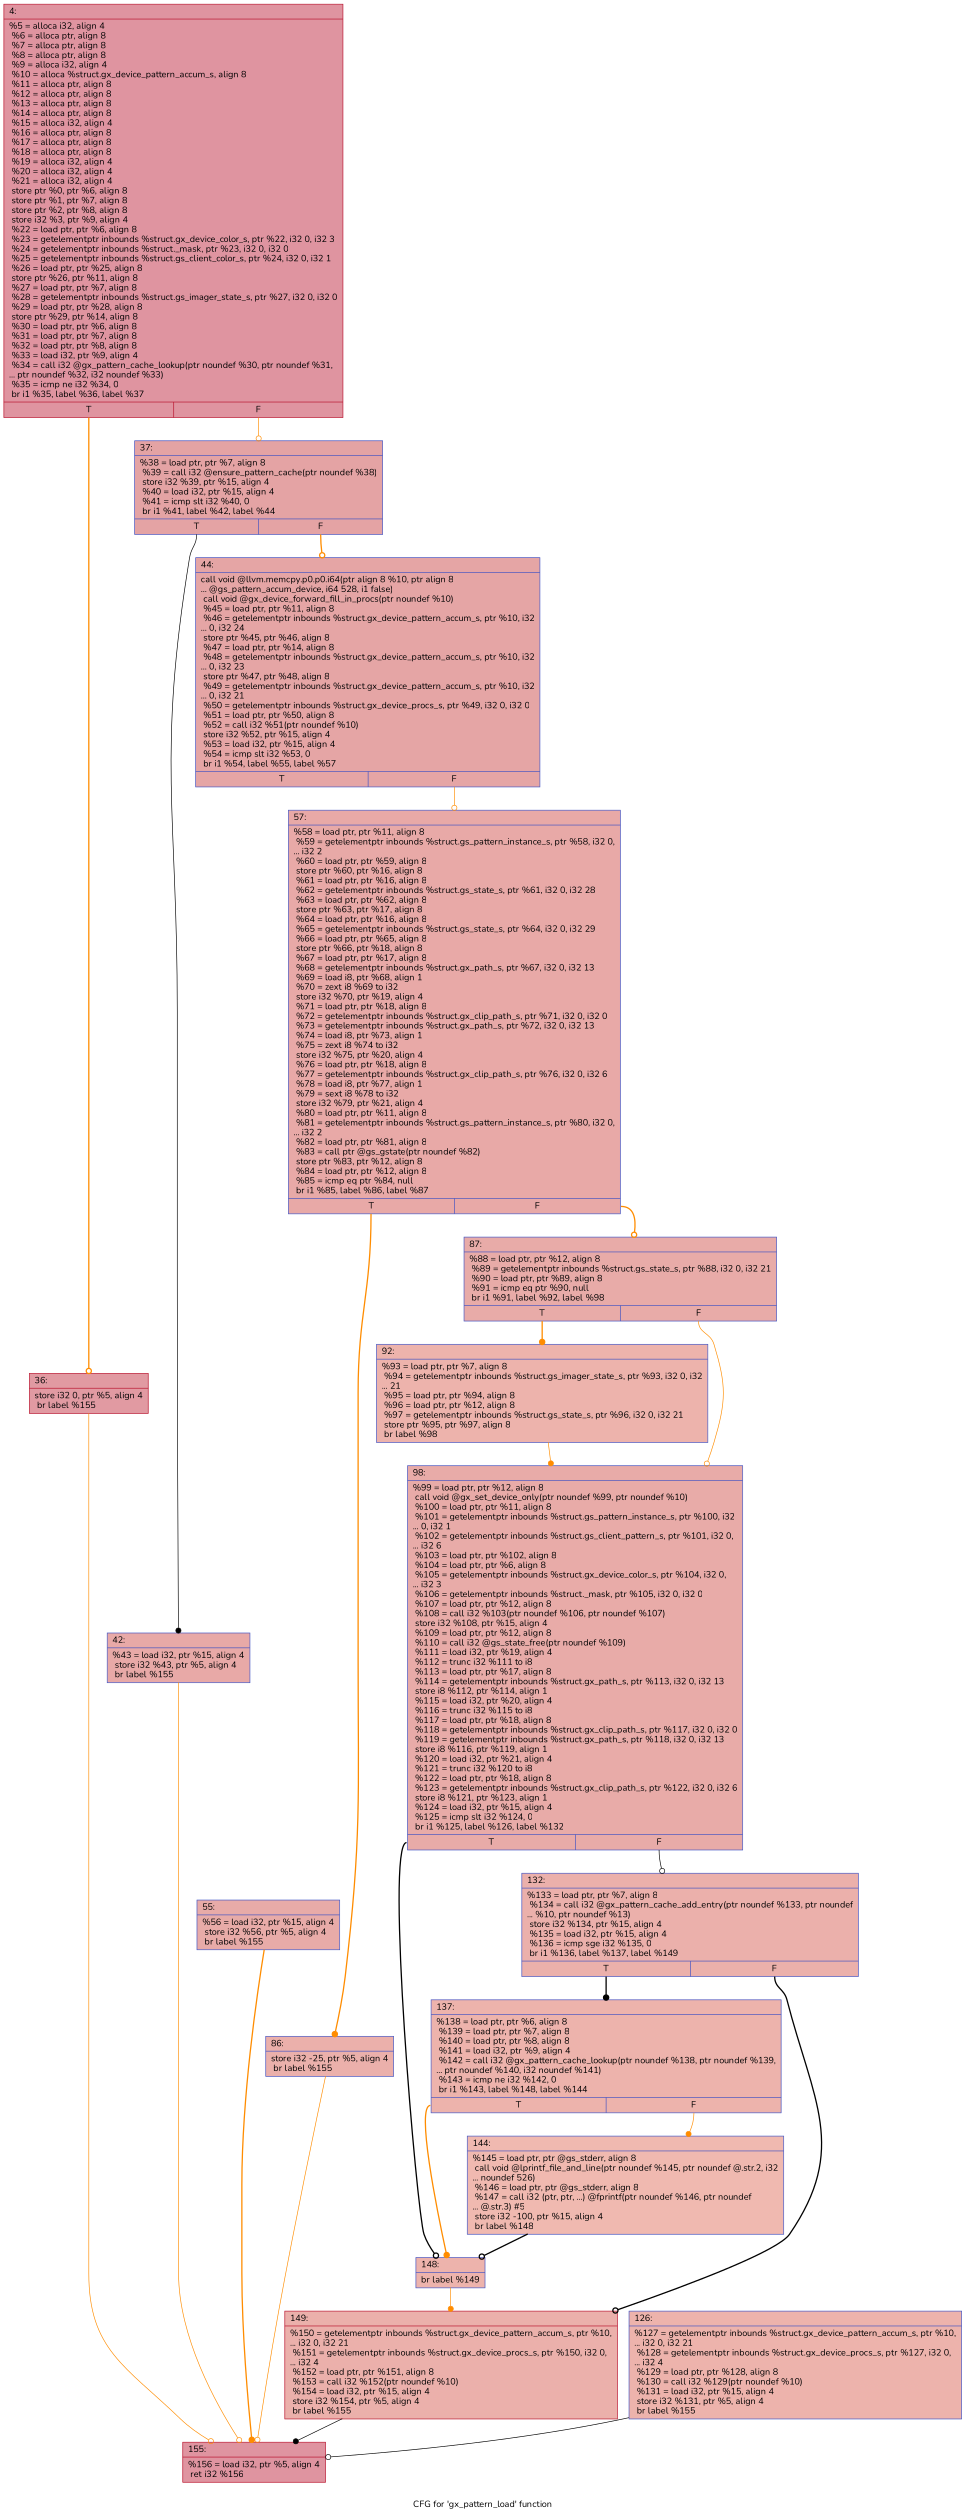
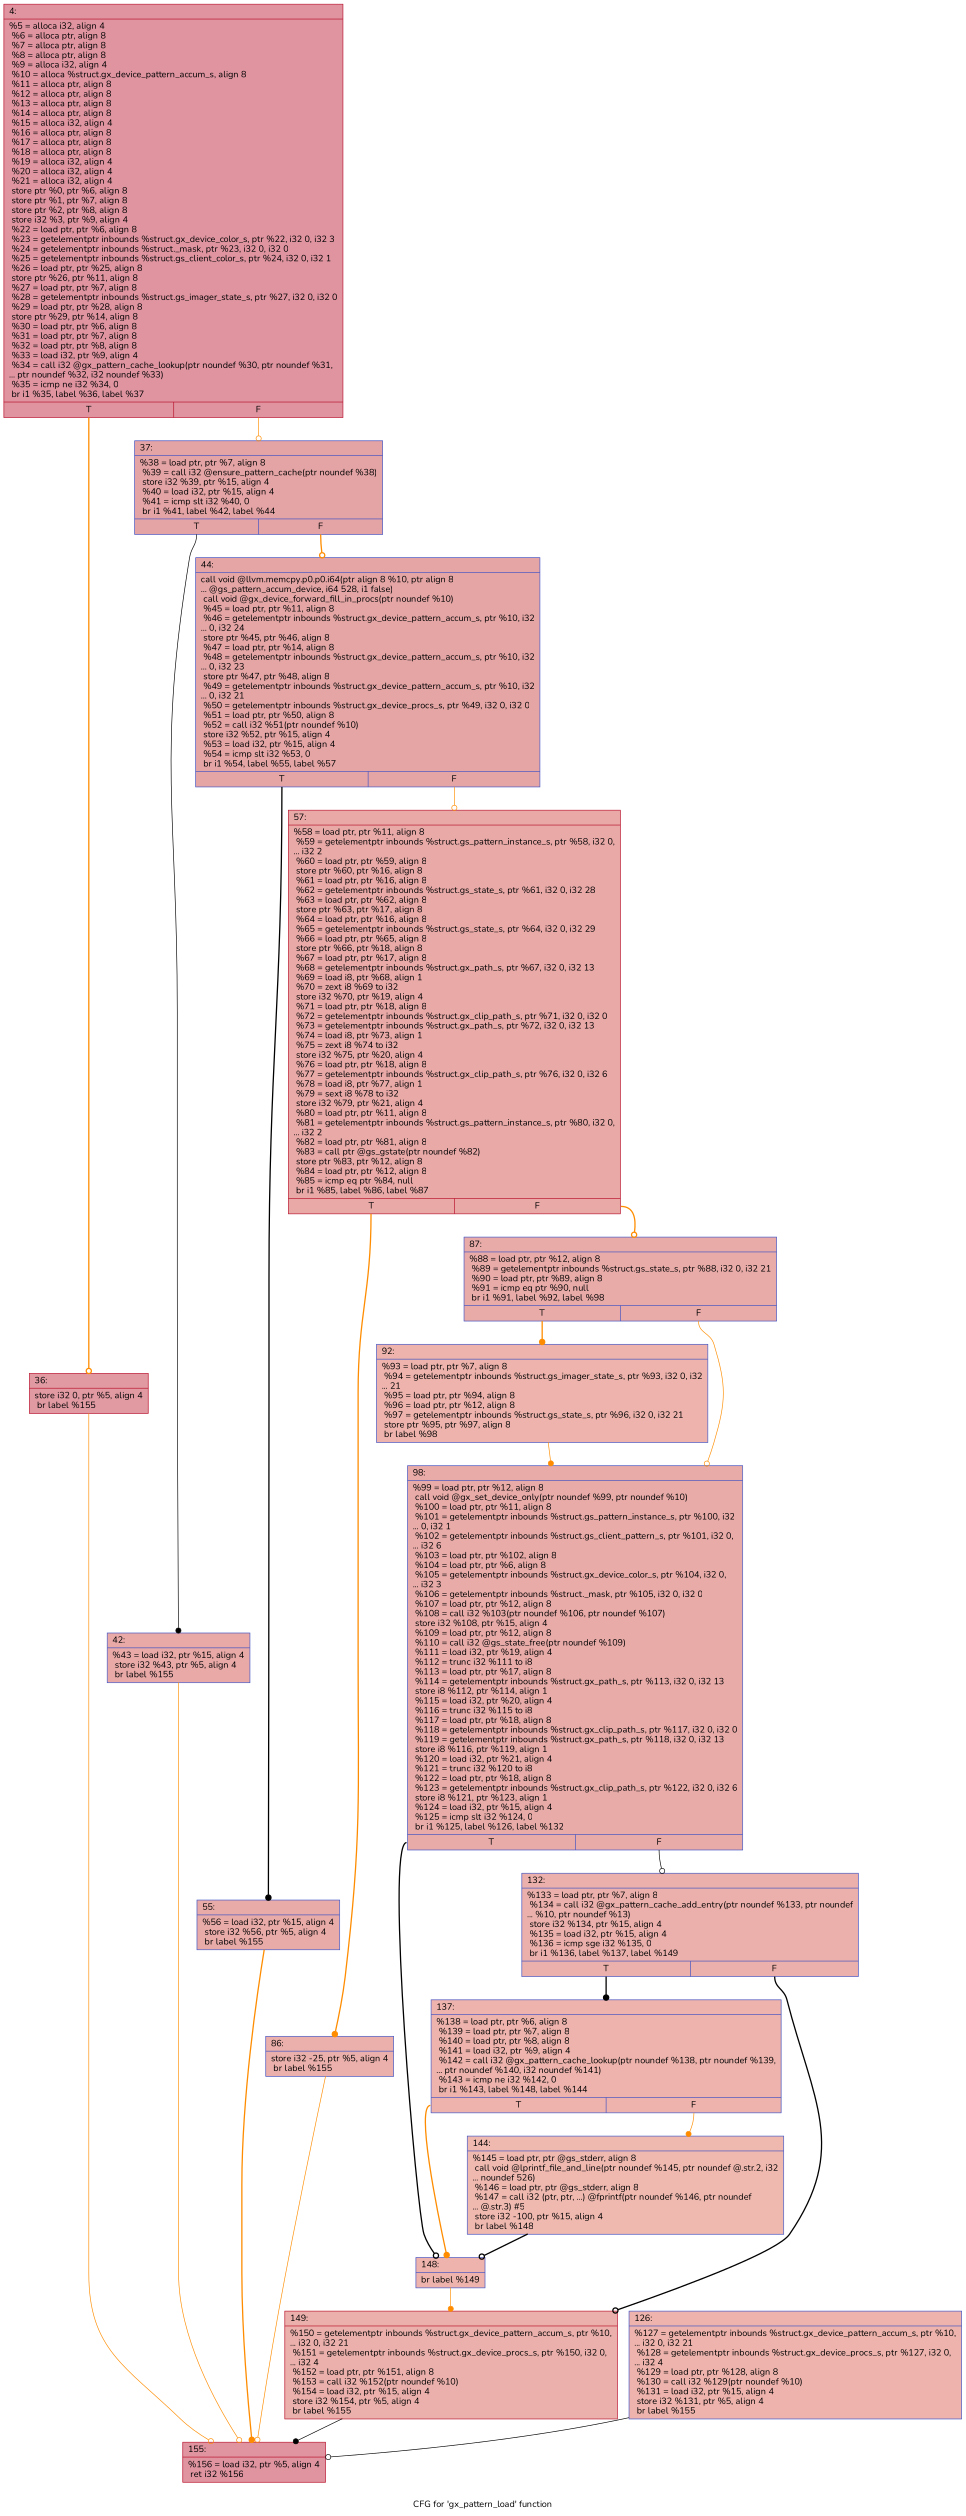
  digraph {
    fontname=Nunito
    label="CFG for 'gx_pattern_load' function"
    node [color="#3d50c3ff" fillcolor="#d6524470" fontname=Nunito shape=record style=filled]
    edge [arrowhead=odot color=darkorange fontname=Nunito style=solid]
    n1 [color="#b70d28ff" fillcolor="#b70d2870" label="{4:\l|  %5 = alloca i32, align 4\l  %6 = alloca ptr, align 8\l  %7 = alloca ptr, align 8\l  %8 = alloca ptr, align 8\l  %9 = alloca i32, align 4\l  %10 = alloca %struct.gx_device_pattern_accum_s, align 8\l  %11 = alloca ptr, align 8\l  %12 = alloca ptr, align 8\l  %13 = alloca ptr, align 8\l  %14 = alloca ptr, align 8\l  %15 = alloca i32, align 4\l  %16 = alloca ptr, align 8\l  %17 = alloca ptr, align 8\l  %18 = alloca ptr, align 8\l  %19 = alloca i32, align 4\l  %20 = alloca i32, align 4\l  %21 = alloca i32, align 4\l  store ptr %0, ptr %6, align 8\l  store ptr %1, ptr %7, align 8\l  store ptr %2, ptr %8, align 8\l  store i32 %3, ptr %9, align 4\l  %22 = load ptr, ptr %6, align 8\l  %23 = getelementptr inbounds %struct.gx_device_color_s, ptr %22, i32 0, i32 3\l  %24 = getelementptr inbounds %struct._mask, ptr %23, i32 0, i32 0\l  %25 = getelementptr inbounds %struct.gs_client_color_s, ptr %24, i32 0, i32 1\l  %26 = load ptr, ptr %25, align 8\l  store ptr %26, ptr %11, align 8\l  %27 = load ptr, ptr %7, align 8\l  %28 = getelementptr inbounds %struct.gs_imager_state_s, ptr %27, i32 0, i32 0\l  %29 = load ptr, ptr %28, align 8\l  store ptr %29, ptr %14, align 8\l  %30 = load ptr, ptr %6, align 8\l  %31 = load ptr, ptr %7, align 8\l  %32 = load ptr, ptr %8, align 8\l  %33 = load i32, ptr %9, align 4\l  %34 = call i32 @gx_pattern_cache_lookup(ptr noundef %30, ptr noundef %31,\l... ptr noundef %32, i32 noundef %33)\l  %35 = icmp ne i32 %34, 0\l  br i1 %35, label %36, label %37\l|{<s0>T|<s1>F}}"]
    n2 [color="#b70d28ff" fillcolor="#bb1b2c70" label="{36:\l|  store i32 0, ptr %5, align 4\l  br label %155\l}"]
    n3 [fillcolor="#c32e3170" label="{37:\l|  %38 = load ptr, ptr %7, align 8\l  %39 = call i32 @ensure_pattern_cache(ptr noundef %38)\l  store i32 %39, ptr %15, align 4\l  %40 = load i32, ptr %15, align 4\l  %41 = icmp slt i32 %40, 0\l  br i1 %41, label %42, label %44\l|{<s0>T|<s1>F}}"]
    n4 [color="#b70d28ff" fillcolor="#b70d2870" label="{155:\l|  %156 = load i32, ptr %5, align 4\l  ret i32 %156\l}"]
    n5 [fillcolor="#ca3b3770" label="{42:\l|  %43 = load i32, ptr %15, align 4\l  store i32 %43, ptr %5, align 4\l  br label %155\l}"]
    n6 [fillcolor="#c5333470" label="{44:\l|  call void @llvm.memcpy.p0.p0.i64(ptr align 8 %10, ptr align 8\l... @gs_pattern_accum_device, i64 528, i1 false)\l  call void @gx_device_forward_fill_in_procs(ptr noundef %10)\l  %45 = load ptr, ptr %11, align 8\l  %46 = getelementptr inbounds %struct.gx_device_pattern_accum_s, ptr %10, i32\l... 0, i32 24\l  store ptr %45, ptr %46, align 8\l  %47 = load ptr, ptr %14, align 8\l  %48 = getelementptr inbounds %struct.gx_device_pattern_accum_s, ptr %10, i32\l... 0, i32 23\l  store ptr %47, ptr %48, align 8\l  %49 = getelementptr inbounds %struct.gx_device_pattern_accum_s, ptr %10, i32\l... 0, i32 21\l  %50 = getelementptr inbounds %struct.gx_device_procs_s, ptr %49, i32 0, i32 0\l  %51 = load ptr, ptr %50, align 8\l  %52 = call i32 %51(ptr noundef %10)\l  store i32 %52, ptr %15, align 4\l  %53 = load i32, ptr %15, align 4\l  %54 = icmp slt i32 %53, 0\l  br i1 %54, label %55, label %57\l|{<s0>T|<s1>F}}"]
    n7 [fillcolor="#cc403a70" label="{55:\l|  %56 = load i32, ptr %15, align 4\l  store i32 %56, ptr %5, align 4\l  br label %155\l}"]
-   n8 [fillcolor="#ca3b3770" label="{57:\l|  %58 = load ptr, ptr %11, align 8\l  %59 = getelementptr inbounds %struct.gs_pattern_instance_s, ptr %58, i32 0,\l... i32 2\l  %60 = load ptr, ptr %59, align 8\l  store ptr %60, ptr %16, align 8\l  %61 = load ptr, ptr %16, align 8\l  %62 = getelementptr inbounds %struct.gs_state_s, ptr %61, i32 0, i32 28\l  %63 = load ptr, ptr %62, align 8\l  store ptr %63, ptr %17, align 8\l  %64 = load ptr, ptr %16, align 8\l  %65 = getelementptr inbounds %struct.gs_state_s, ptr %64, i32 0, i32 29\l  %66 = load ptr, ptr %65, align 8\l  store ptr %66, ptr %18, align 8\l  %67 = load ptr, ptr %17, align 8\l  %68 = getelementptr inbounds %struct.gx_path_s, ptr %67, i32 0, i32 13\l  %69 = load i8, ptr %68, align 1\l  %70 = zext i8 %69 to i32\l  store i32 %70, ptr %19, align 4\l  %71 = load ptr, ptr %18, align 8\l  %72 = getelementptr inbounds %struct.gx_clip_path_s, ptr %71, i32 0, i32 0\l  %73 = getelementptr inbounds %struct.gx_path_s, ptr %72, i32 0, i32 13\l  %74 = load i8, ptr %73, align 1\l  %75 = zext i8 %74 to i32\l  store i32 %75, ptr %20, align 4\l  %76 = load ptr, ptr %18, align 8\l  %77 = getelementptr inbounds %struct.gx_clip_path_s, ptr %76, i32 0, i32 6\l  %78 = load i8, ptr %77, align 1\l  %79 = sext i8 %78 to i32\l  store i32 %79, ptr %21, align 4\l  %80 = load ptr, ptr %11, align 8\l  %81 = getelementptr inbounds %struct.gs_pattern_instance_s, ptr %80, i32 0,\l... i32 2\l  %82 = load ptr, ptr %81, align 8\l  %83 = call ptr @gs_gstate(ptr noundef %82)\l  store ptr %83, ptr %12, align 8\l  %84 = load ptr, ptr %12, align 8\l  %85 = icmp eq ptr %84, null\l  br i1 %85, label %86, label %87\l|{<s0>T|<s1>F}}"]
+   n8 [color="#b70d28ff" fillcolor="#ca3b3770" label="{57:\l|  %58 = load ptr, ptr %11, align 8\l  %59 = getelementptr inbounds %struct.gs_pattern_instance_s, ptr %58, i32 0,\l... i32 2\l  %60 = load ptr, ptr %59, align 8\l  store ptr %60, ptr %16, align 8\l  %61 = load ptr, ptr %16, align 8\l  %62 = getelementptr inbounds %struct.gs_state_s, ptr %61, i32 0, i32 28\l  %63 = load ptr, ptr %62, align 8\l  store ptr %63, ptr %17, align 8\l  %64 = load ptr, ptr %16, align 8\l  %65 = getelementptr inbounds %struct.gs_state_s, ptr %64, i32 0, i32 29\l  %66 = load ptr, ptr %65, align 8\l  store ptr %66, ptr %18, align 8\l  %67 = load ptr, ptr %17, align 8\l  %68 = getelementptr inbounds %struct.gx_path_s, ptr %67, i32 0, i32 13\l  %69 = load i8, ptr %68, align 1\l  %70 = zext i8 %69 to i32\l  store i32 %70, ptr %19, align 4\l  %71 = load ptr, ptr %18, align 8\l  %72 = getelementptr inbounds %struct.gx_clip_path_s, ptr %71, i32 0, i32 0\l  %73 = getelementptr inbounds %struct.gx_path_s, ptr %72, i32 0, i32 13\l  %74 = load i8, ptr %73, align 1\l  %75 = zext i8 %74 to i32\l  store i32 %75, ptr %20, align 4\l  %76 = load ptr, ptr %18, align 8\l  %77 = getelementptr inbounds %struct.gx_clip_path_s, ptr %76, i32 0, i32 6\l  %78 = load i8, ptr %77, align 1\l  %79 = sext i8 %78 to i32\l  store i32 %79, ptr %21, align 4\l  %80 = load ptr, ptr %11, align 8\l  %81 = getelementptr inbounds %struct.gs_pattern_instance_s, ptr %80, i32 0,\l... i32 2\l  %82 = load ptr, ptr %81, align 8\l  %83 = call ptr @gs_gstate(ptr noundef %82)\l  store ptr %83, ptr %12, align 8\l  %84 = load ptr, ptr %12, align 8\l  %85 = icmp eq ptr %84, null\l  br i1 %85, label %86, label %87\l|{<s0>T|<s1>F}}"]
    n9 [fillcolor="#d24b4070" label="{86:\l|  store i32 -25, ptr %5, align 4\l  br label %155\l}"]
    n10 [fillcolor="#cc403a70" label="{87:\l|  %88 = load ptr, ptr %12, align 8\l  %89 = getelementptr inbounds %struct.gs_state_s, ptr %88, i32 0, i32 21\l  %90 = load ptr, ptr %89, align 8\l  %91 = icmp eq ptr %90, null\l  br i1 %91, label %92, label %98\l|{<s0>T|<s1>F}}"]
    n11 [label="{92:\l|  %93 = load ptr, ptr %7, align 8\l  %94 = getelementptr inbounds %struct.gs_imager_state_s, ptr %93, i32 0, i32\l... 21\l  %95 = load ptr, ptr %94, align 8\l  %96 = load ptr, ptr %12, align 8\l  %97 = getelementptr inbounds %struct.gs_state_s, ptr %96, i32 0, i32 21\l  store ptr %95, ptr %97, align 8\l  br label %98\l}"]
    n12 [fillcolor="#cc403a70" label="{98:\l|  %99 = load ptr, ptr %12, align 8\l  call void @gx_set_device_only(ptr noundef %99, ptr noundef %10)\l  %100 = load ptr, ptr %11, align 8\l  %101 = getelementptr inbounds %struct.gs_pattern_instance_s, ptr %100, i32\l... 0, i32 1\l  %102 = getelementptr inbounds %struct.gs_client_pattern_s, ptr %101, i32 0,\l... i32 6\l  %103 = load ptr, ptr %102, align 8\l  %104 = load ptr, ptr %6, align 8\l  %105 = getelementptr inbounds %struct.gx_device_color_s, ptr %104, i32 0,\l... i32 3\l  %106 = getelementptr inbounds %struct._mask, ptr %105, i32 0, i32 0\l  %107 = load ptr, ptr %12, align 8\l  %108 = call i32 %103(ptr noundef %106, ptr noundef %107)\l  store i32 %108, ptr %15, align 4\l  %109 = load ptr, ptr %12, align 8\l  %110 = call i32 @gs_state_free(ptr noundef %109)\l  %111 = load i32, ptr %19, align 4\l  %112 = trunc i32 %111 to i8\l  %113 = load ptr, ptr %17, align 8\l  %114 = getelementptr inbounds %struct.gx_path_s, ptr %113, i32 0, i32 13\l  store i8 %112, ptr %114, align 1\l  %115 = load i32, ptr %20, align 4\l  %116 = trunc i32 %115 to i8\l  %117 = load ptr, ptr %18, align 8\l  %118 = getelementptr inbounds %struct.gx_clip_path_s, ptr %117, i32 0, i32 0\l  %119 = getelementptr inbounds %struct.gx_path_s, ptr %118, i32 0, i32 13\l  store i8 %116, ptr %119, align 1\l  %120 = load i32, ptr %21, align 4\l  %121 = trunc i32 %120 to i8\l  %122 = load ptr, ptr %18, align 8\l  %123 = getelementptr inbounds %struct.gx_clip_path_s, ptr %122, i32 0, i32 6\l  store i8 %121, ptr %123, align 1\l  %124 = load i32, ptr %15, align 4\l  %125 = icmp slt i32 %124, 0\l  br i1 %125, label %126, label %132\l|{<s0>T|<s1>F}}"]
    n13 [fillcolor="#d24b4070" label="{132:\l|  %133 = load ptr, ptr %7, align 8\l  %134 = call i32 @gx_pattern_cache_add_entry(ptr noundef %133, ptr noundef\l... %10, ptr noundef %13)\l  store i32 %134, ptr %15, align 4\l  %135 = load i32, ptr %15, align 4\l  %136 = icmp sge i32 %135, 0\l  br i1 %136, label %137, label %149\l|{<s0>T|<s1>F}}"]
    n14 [label="{148:\l|  br label %149\l}"]
    n15 [label="{126:\l|  %127 = getelementptr inbounds %struct.gx_device_pattern_accum_s, ptr %10,\l... i32 0, i32 21\l  %128 = getelementptr inbounds %struct.gx_device_procs_s, ptr %127, i32 0,\l... i32 4\l  %129 = load ptr, ptr %128, align 8\l  %130 = call i32 %129(ptr noundef %10)\l  %131 = load i32, ptr %15, align 4\l  store i32 %131, ptr %5, align 4\l  br label %155\l}"]
    n16 [label="{137:\l|  %138 = load ptr, ptr %6, align 8\l  %139 = load ptr, ptr %7, align 8\l  %140 = load ptr, ptr %8, align 8\l  %141 = load i32, ptr %9, align 4\l  %142 = call i32 @gx_pattern_cache_lookup(ptr noundef %138, ptr noundef %139,\l... ptr noundef %140, i32 noundef %141)\l  %143 = icmp ne i32 %142, 0\l  br i1 %143, label %148, label %144\l|{<s0>T|<s1>F}}"]
    n17 [color="#b70d28ff" fillcolor="#d24b4070" label="{149:\l|  %150 = getelementptr inbounds %struct.gx_device_pattern_accum_s, ptr %10,\l... i32 0, i32 21\l  %151 = getelementptr inbounds %struct.gx_device_procs_s, ptr %150, i32 0,\l... i32 4\l  %152 = load ptr, ptr %151, align 8\l  %153 = call i32 %152(ptr noundef %10)\l  %154 = load i32, ptr %15, align 4\l  store i32 %154, ptr %5, align 4\l  br label %155\l}"]
    n18 [fillcolor="#de614d70" label="{144:\l|  %145 = load ptr, ptr @gs_stderr, align 8\l  call void @lprintf_file_and_line(ptr noundef %145, ptr noundef @.str.2, i32\l... noundef 526)\l  %146 = load ptr, ptr @gs_stderr, align 8\l  %147 = call i32 (ptr, ptr, ...) @fprintf(ptr noundef %146, ptr noundef\l... @.str.3) #5\l  store i32 -100, ptr %15, align 4\l  br label %148\l}"]
    n1 -> n2 [style=bold tailport=s0]
    n1 -> n3 [tailport=s1]
    n2 -> n4
    n3 -> n5 [arrowhead=dot color=black tailport=s0]
    n3 -> n6 [style=bold tailport=s1]
    n5 -> n4
+   n6 -> n7 [arrowhead=dot color=black style=bold tailport=s0]
    n6 -> n8 [tailport=s1]
    n7 -> n4 [arrowhead=dot style=bold]
    n8 -> n9 [arrowhead=dot style=bold tailport=s0]
    n8 -> n10 [style=bold tailport=s1]
    n9 -> n4
    n10 -> n11 [arrowhead=dot style=bold tailport=s0]
    n10 -> n12 [tailport=s1]
    n11 -> n12 [arrowhead=dot]
    n12 -> n13 [color=black tailport=s1]
    n12 -> n14 [color=black style=bold tailport=s0]
    n13 -> n16 [arrowhead=dot color=black style=bold tailport=s0]
    n13 -> n17 [color=black style=bold tailport=s1]
    n14 -> n17 [arrowhead=dot]
    n15 -> n4 [color=black]
    n16 -> n14 [arrowhead=dot style=bold tailport=s0]
    n16 -> n18 [arrowhead=dot tailport=s1]
    n17 -> n4 [arrowhead=dot color=black]
    n18 -> n14 [color=black style=bold]
  }
